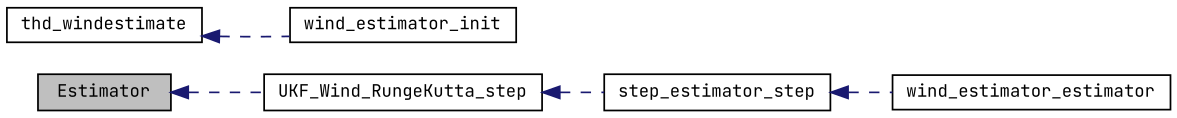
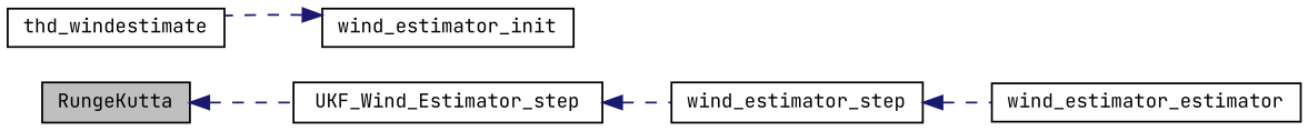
  digraph {
    fontname="JetBrains Mono"
    rankdir=LR
    node [color=black fillcolor=white fontname="JetBrains Mono" fontsize=10 shape=record style=filled]
    edge [color=midnightblue dir=back fontname="JetBrains Mono" fontsize=10 labelfontname=FreeSans labelfontsize=10 style=dashed]
-   n1 [fillcolor=grey75 fontcolor=black height=0.2 label=Estimator width=0.4]
-   n2 [height=0.2 label=UKF_Wind_RungeKutta_step width=0.4]
-   n3 [height=0.2 label=step_estimator_step width=0.4]
+   n1 [fillcolor=grey75 fontcolor=black height=0.2 label=RungeKutta width=0.4]
+   n2 [height=0.2 label=UKF_Wind_Estimator_step width=0.4]
+   n3 [height=0.2 label=wind_estimator_step width=0.4]
    n4 [height=0.2 label=wind_estimator_estimator width=0.4]
    n5 [height=0.2 label=thd_windestimate width=0.4]
    n6 [height=0.2 label=wind_estimator_init width=0.4]
    n1 -> n2
    n2 -> n3
    n3 -> n4
-   n5 -> n6
+   n6 -> n5
  }
